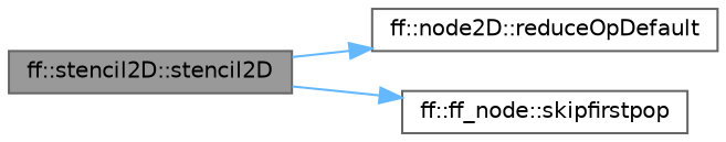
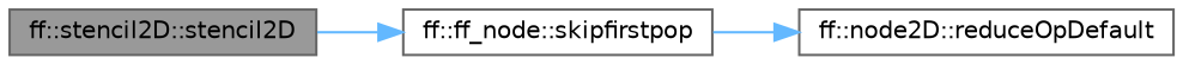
  digraph {
    rankdir=LR
    node [color=grey40 fillcolor=white fontname=Helvetica fontsize=10 shape=box style=filled]
    edge [color=steelblue1 fontname=Helvetica fontsize=10 labelfontname=Helvetica labelfontsize=10 style=solid]
    n1 [color=gray40 fillcolor=grey60 fontcolor=black height=0.2 label="ff::stencil2D::stencil2D" width=0.4]
    n2 [height=0.2 label="ff::node2D::reduceOpDefault" width=0.4]
    n3 [height=0.2 label="ff::ff_node::skipfirstpop" width=0.4]
-   n1 -> n2
+   n3 -> n2
    n1 -> n3
  }
